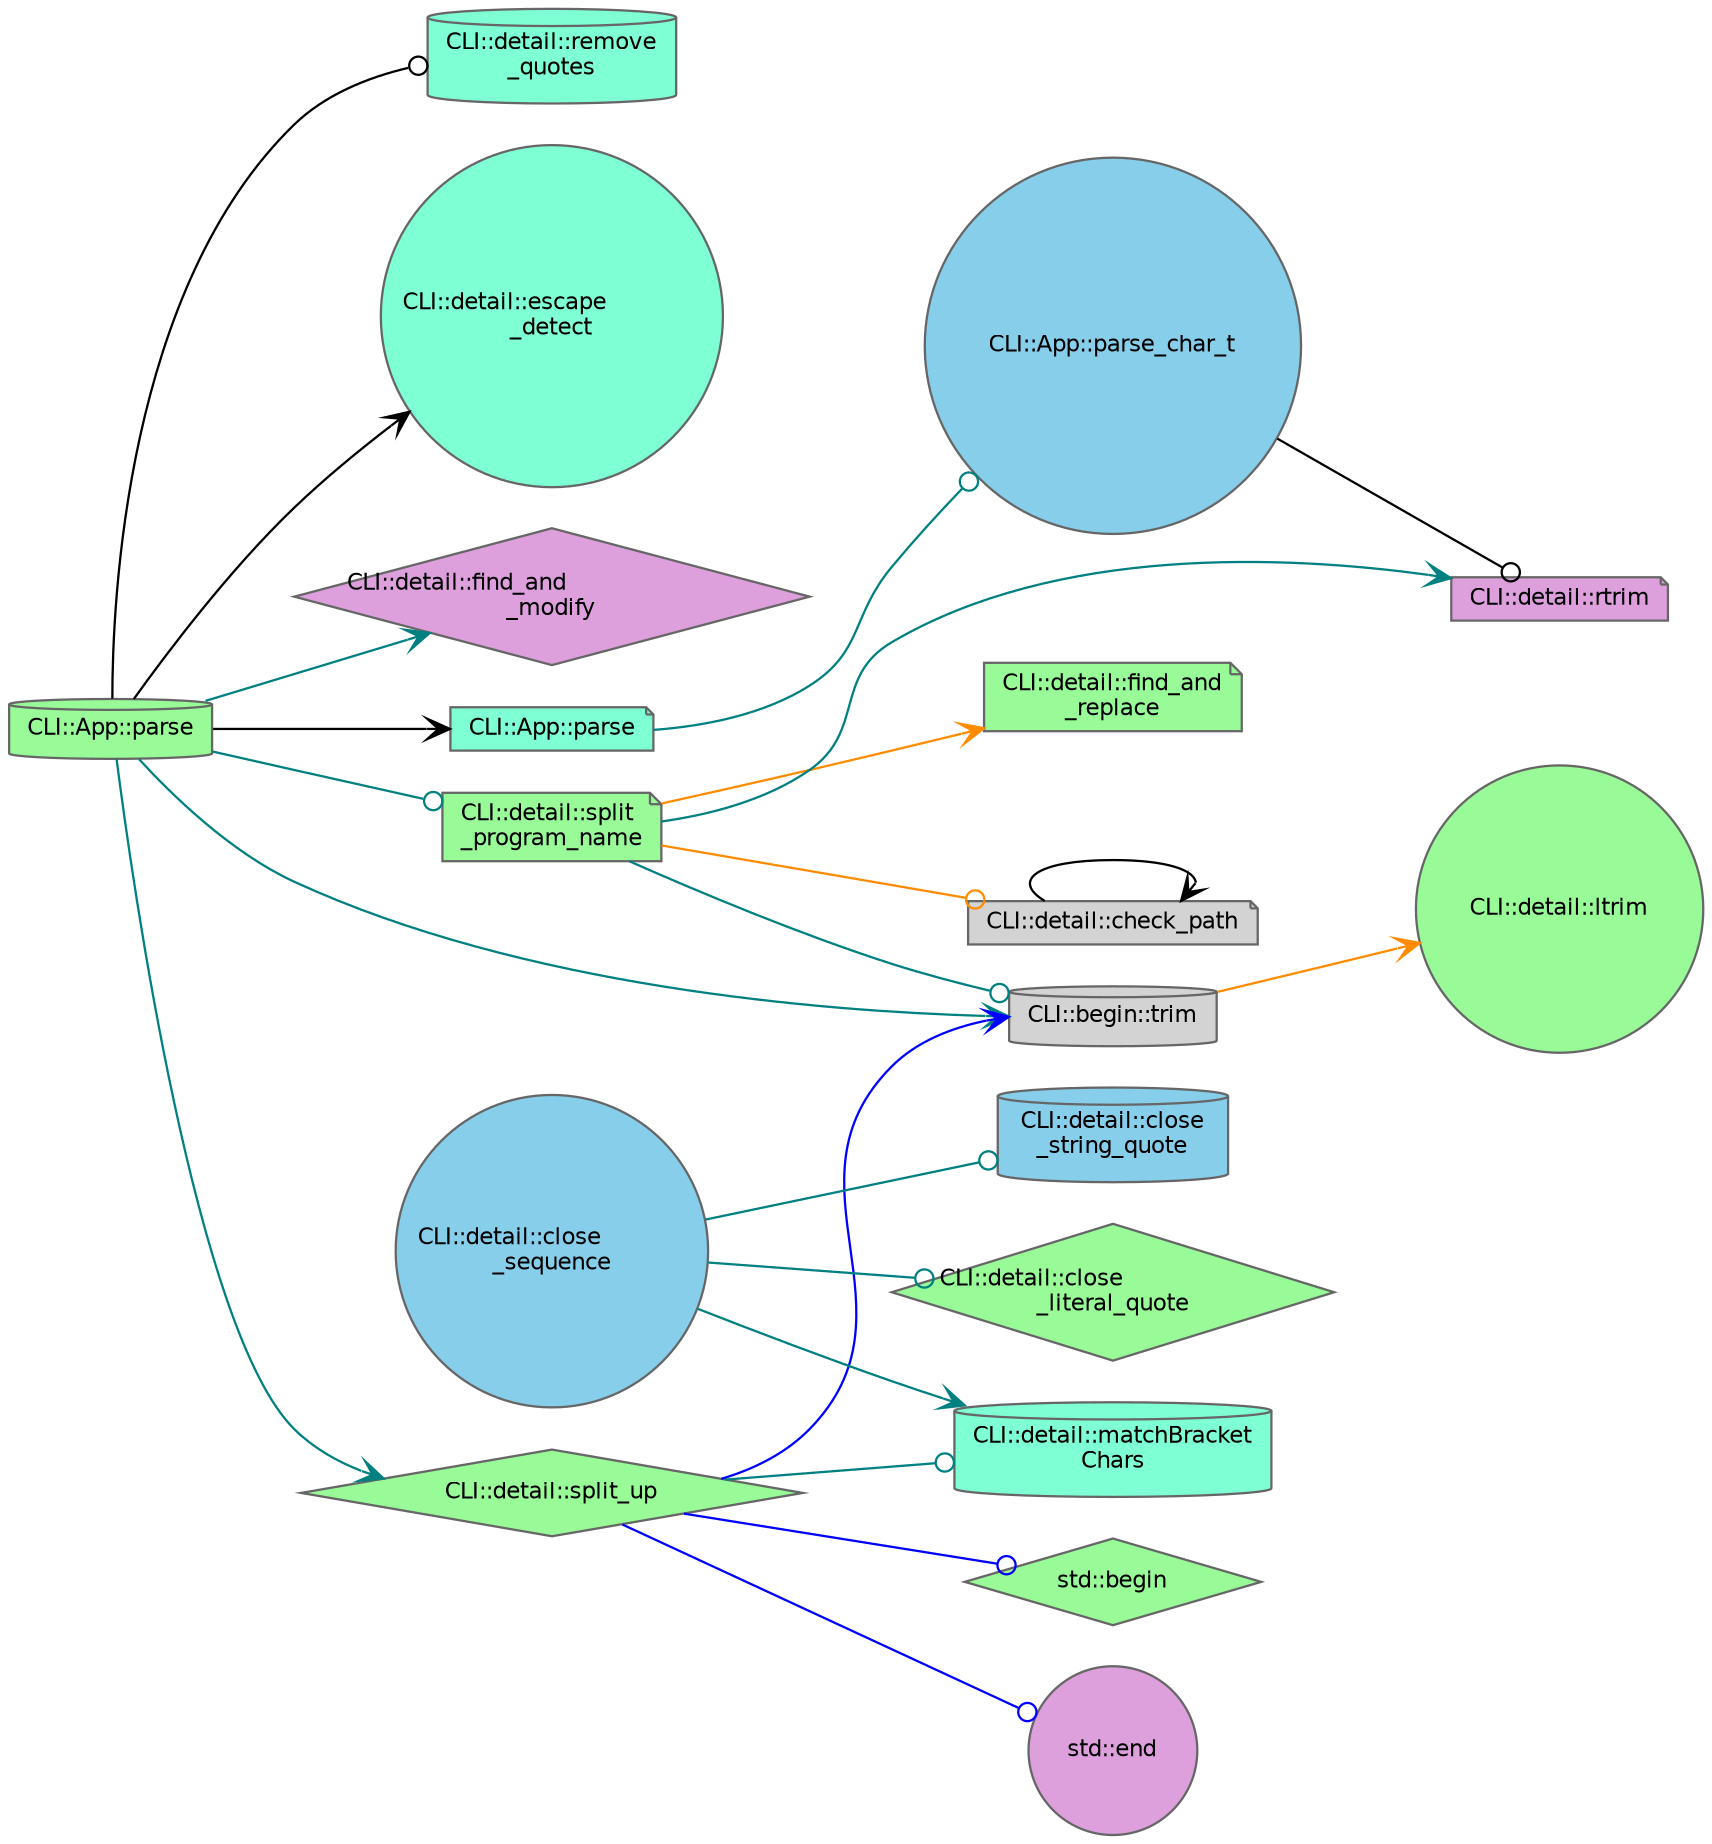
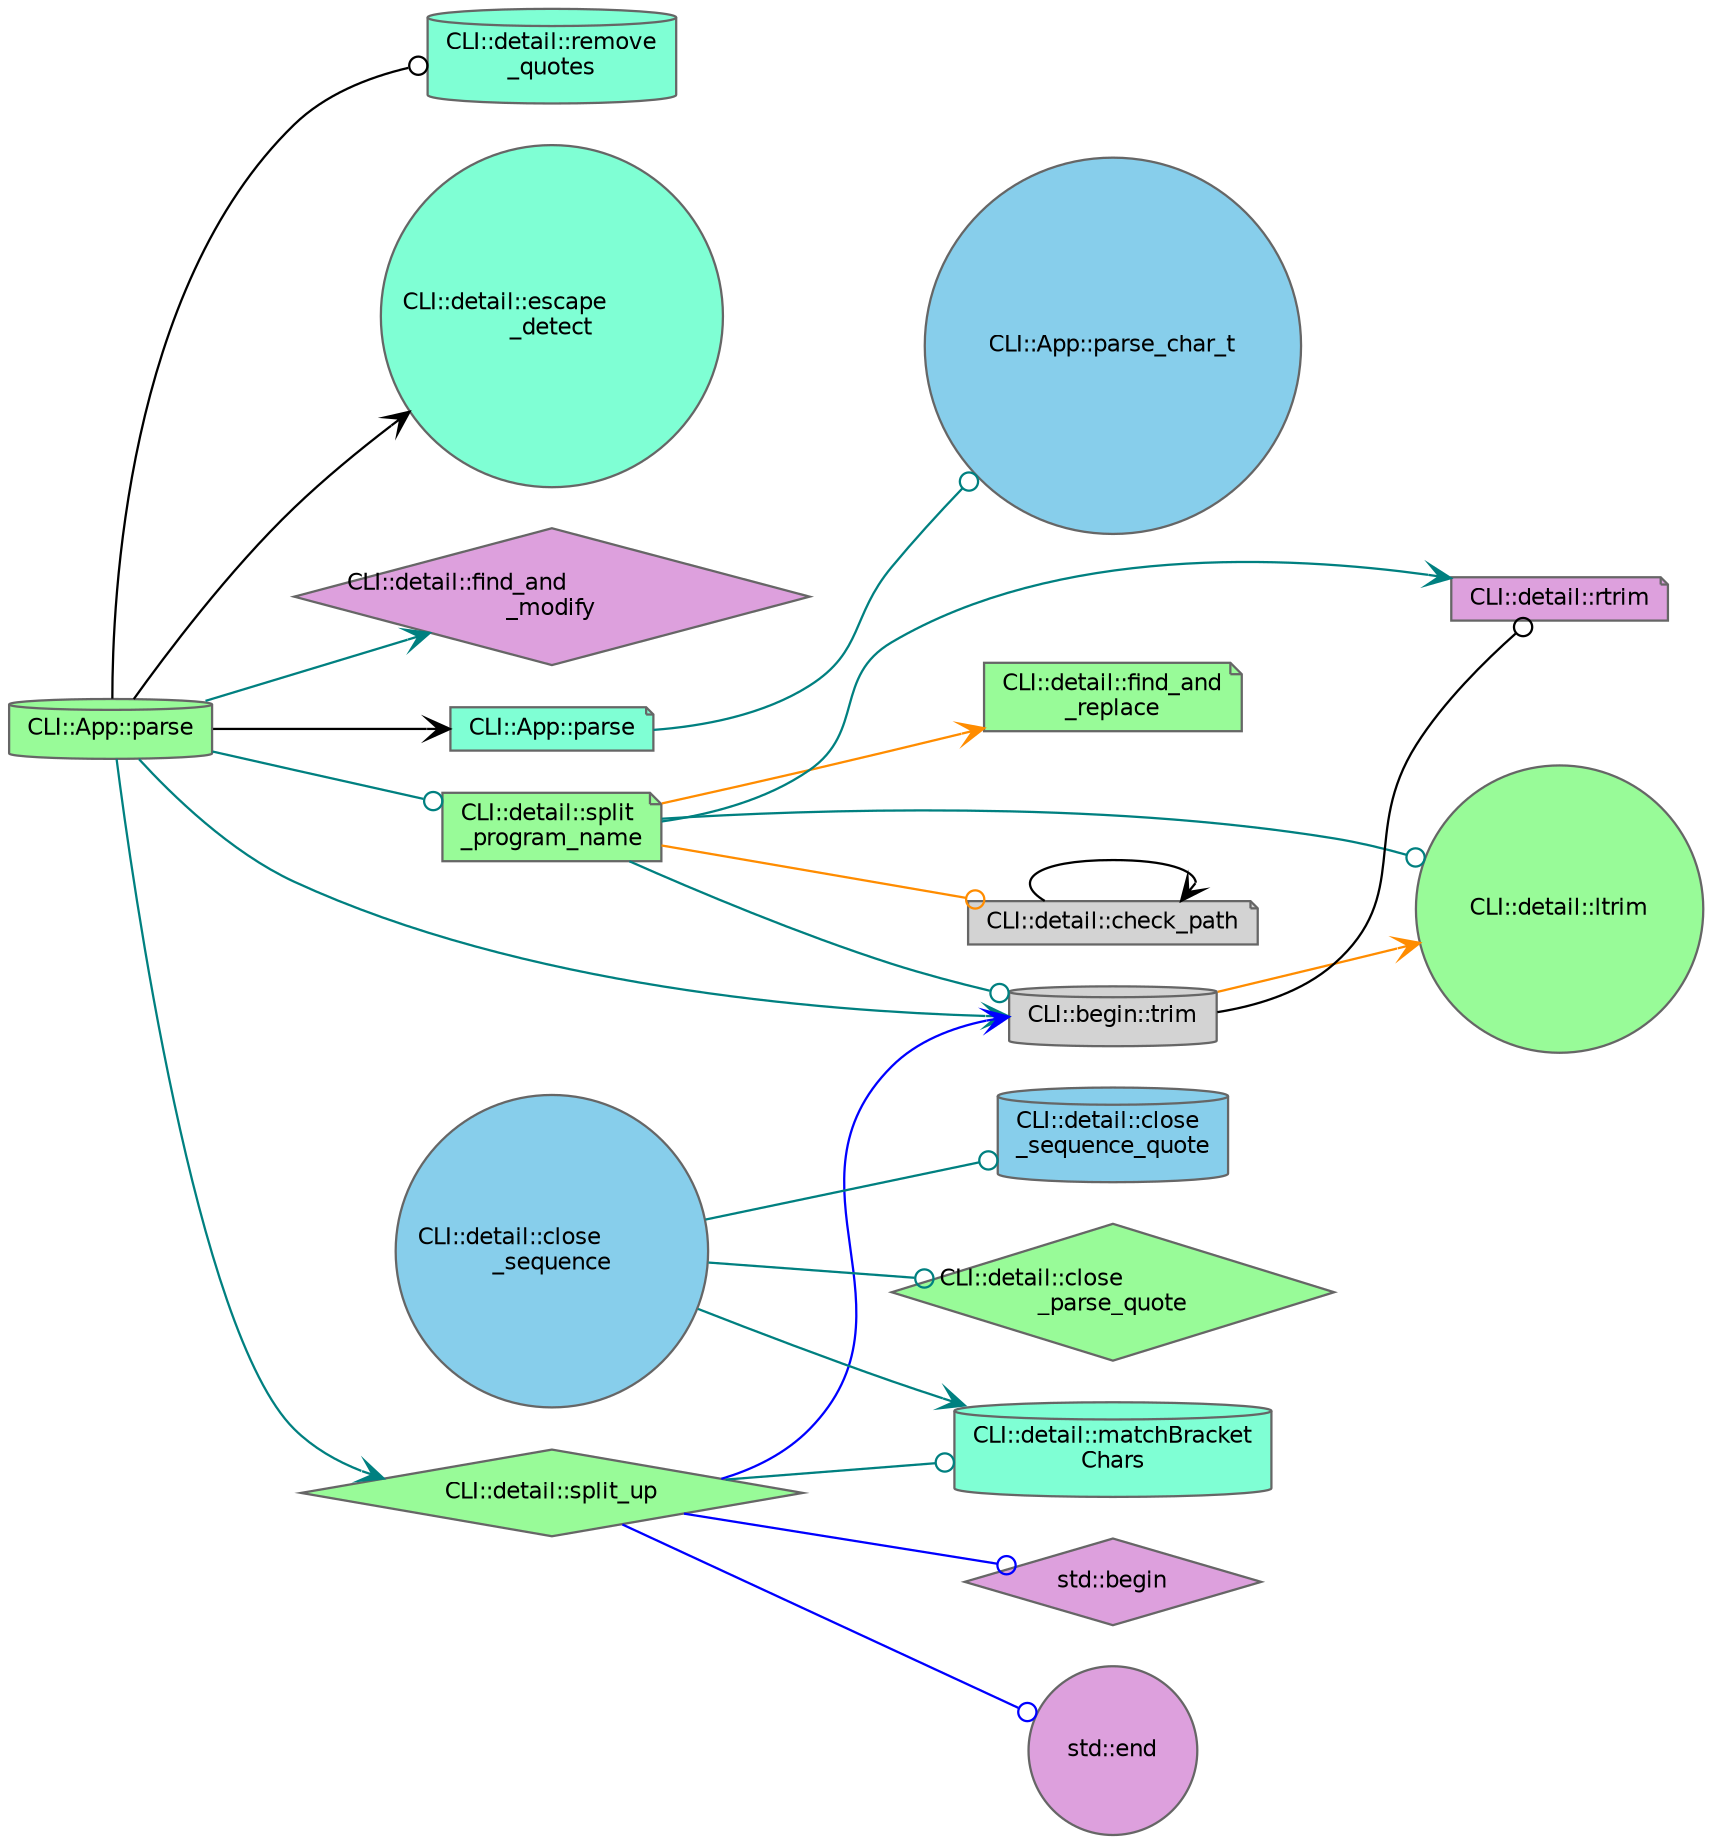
  digraph {
    rankdir=LR
    node [color=grey40 fillcolor=palegreen fontname=Helvetica fontsize=10 shape=cylinder style=filled]
    edge [arrowhead=odot color=teal fontname=Helvetica fontsize=10 labelfontname=Helvetica labelfontsize=10 style=solid]
    n1 [color=gray40 fontcolor=black height=0.2 label="CLI::App::parse" width=0.4]
    n2 [fillcolor=aquamarine height=0.2 label="CLI::detail::escape\l_detect" shape=circle width=0.4]
    n3 [fillcolor=plum height=0.2 label="CLI::detail::find_and\l_modify" shape=diamond width=0.4]
    n4 [fillcolor=aquamarine height=0.2 label="CLI::App::parse" shape=note width=0.4]
    n5 [fillcolor=aquamarine height=0.2 label="CLI::detail::remove\l_quotes" width=0.4]
    n6 [height=0.2 label="CLI::detail::split\l_program_name" shape=note width=0.4]
    n7 [fillcolor=lightgrey height=0.2 label="CLI::begin::trim" width=0.4]
    n8 [height=0.2 label="CLI::detail::split_up" shape=diamond width=0.4]
    n9 [fillcolor=skyblue height=0.2 label="CLI::App::parse_char_t" shape=circle width=0.4]
    n10 [fillcolor=lightgrey height=0.2 label="CLI::detail::check_path" shape=note width=0.4]
    n11 [height=0.2 label="CLI::detail::find_and\l_replace" shape=note width=0.4]
    n12 [height=0.2 label="CLI::detail::ltrim" shape=circle width=0.4]
    n13 [fillcolor=plum height=0.2 label="CLI::detail::rtrim" shape=note width=0.4]
-   n14 [height=0.2 label="std::begin" shape=diamond width=0.4]
+   n14 [fillcolor=plum height=0.2 label="std::begin" shape=diamond width=0.4]
    n15 [fillcolor=aquamarine height=0.2 label="CLI::detail::matchBracket\lChars" width=0.4]
    n16 [fillcolor=plum height=0.2 label="std::end" shape=circle width=0.4]
    n17 [fillcolor=skyblue height=0.2 label="CLI::detail::close\l_sequence" shape=circle width=0.4]
-   n18 [height=0.2 label="CLI::detail::close\l_literal_quote" shape=diamond width=0.4]
-   n19 [fillcolor=skyblue height=0.2 label="CLI::detail::close\l_string_quote" width=0.4]
+   n18 [height=0.2 label="CLI::detail::close\l_parse_quote" shape=diamond width=0.4]
+   n19 [fillcolor=skyblue height=0.2 label="CLI::detail::close\l_sequence_quote" width=0.4]
    n1 -> n2 [arrowhead=vee color=black]
    n1 -> n3 [arrowhead=vee]
    n1 -> n4 [arrowhead=vee color=black]
    n1 -> n5 [color=black]
    n1 -> n6
    n1 -> n7 [arrowhead=vee]
    n1 -> n8 [arrowhead=vee]
    n4 -> n9
    n6 -> n7
    n6 -> n10 [color=darkorange]
    n6 -> n11 [arrowhead=vee color=darkorange]
+   n6 -> n12
    n6 -> n13 [arrowhead=vee]
    n7 -> n12 [arrowhead=vee color=darkorange]
-   n9 -> n13 [color=black]
+   n7 -> n13 [color=black]
    n8 -> n7 [arrowhead=vee color=blue]
    n8 -> n14 [color=blue]
    n8 -> n15
    n8 -> n16 [color=blue]
    n10 -> n10 [arrowhead=vee color=black]
    n17 -> n15 [arrowhead=vee]
    n17 -> n18
    n17 -> n19
  }
